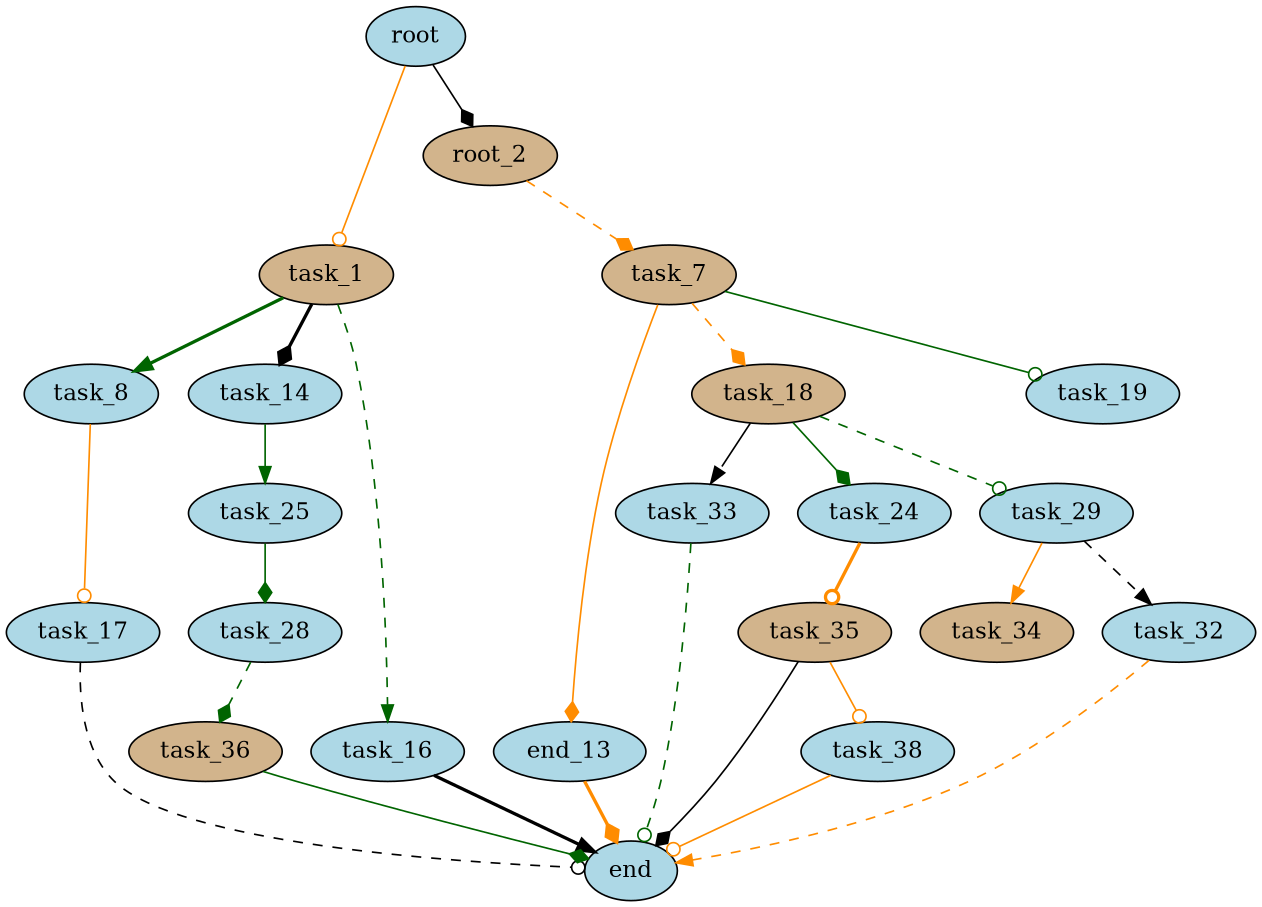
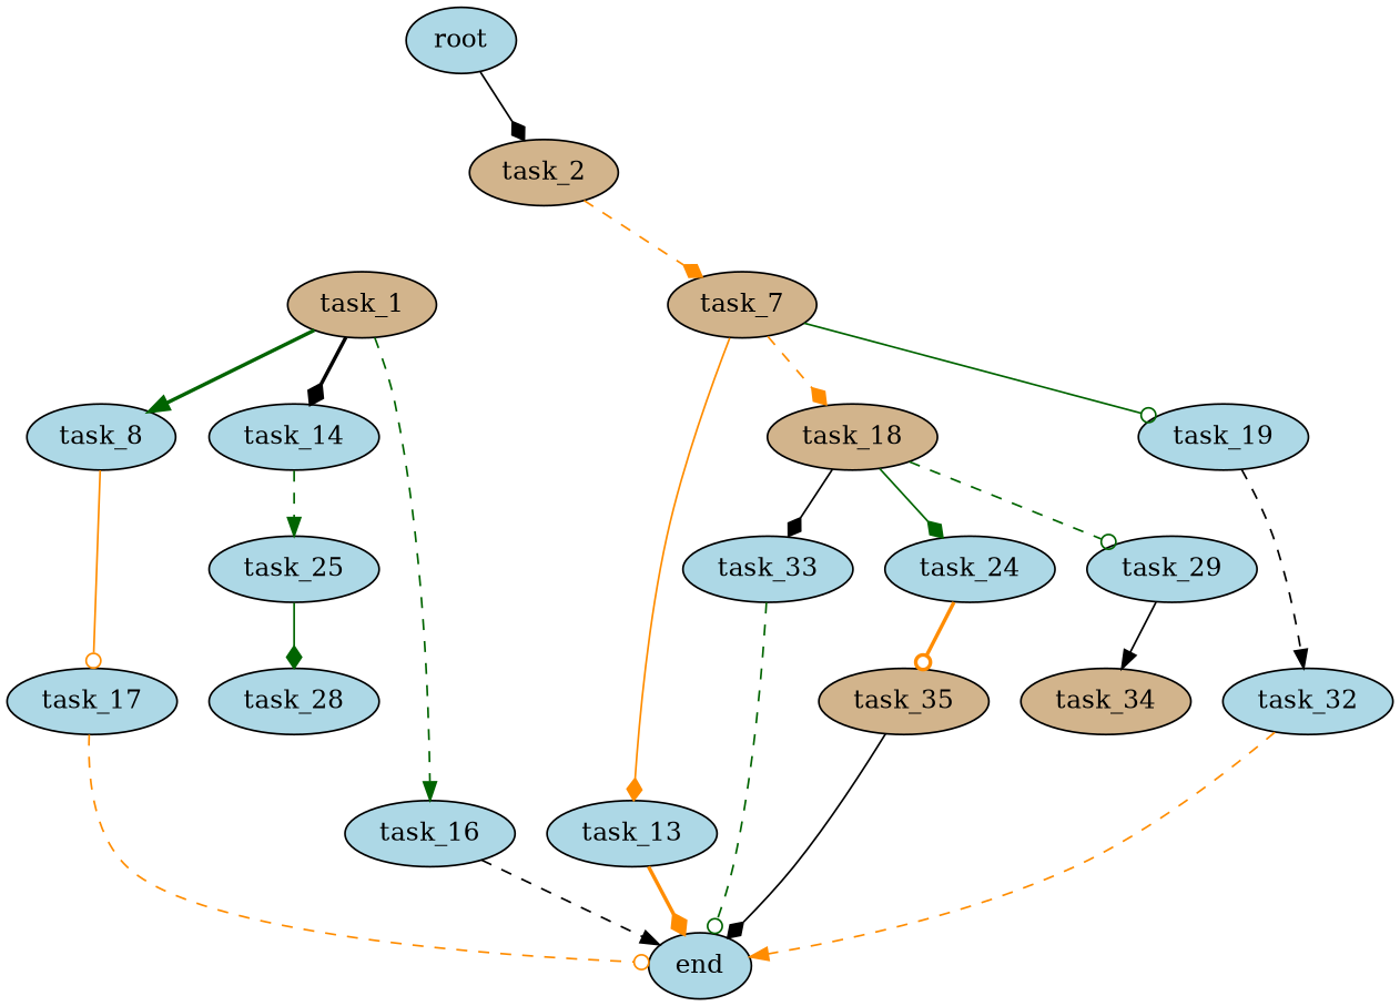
  digraph {
    node [fillcolor=lightblue style=filled]
    edge [arrowhead=diamond color=darkorange style=solid]
    task_1 [fillcolor=tan]
    root
-   task_2 [fillcolor=tan label=root_2]
+   task_2 [fillcolor=tan]
    task_8
    task_14
    task_16
    task_7 [fillcolor=tan]
    task_17
    task_25
    end
-   task_13 [label=end_13]
+   task_13
    task_18 [fillcolor=tan]
    task_19
    task_28
    task_24
    task_29
    task_33
    task_32
    task_35 [fillcolor=tan]
    task_34 [fillcolor=tan]
-   task_36 [fillcolor=tan]
-   task_38
    task_1 -> task_8 [arrowhead=normal color=darkgreen style=bold]
    task_1 -> task_14 [color=black style=bold]
    task_1 -> task_16 [arrowhead=normal color=darkgreen style=dashed]
-   root -> task_1 [arrowhead=odot]
    root -> task_2 [color=black]
    task_2 -> task_7 [style=dashed]
    task_8 -> task_17 [arrowhead=odot]
-   task_14 -> task_25 [arrowhead=normal color=darkgreen]
-   task_16 -> end [arrowhead=normal color=black style=bold]
+   task_14 -> task_25 [arrowhead=normal color=darkgreen style=dashed]
+   task_16 -> end [arrowhead=normal color=black style=dashed]
    task_7 -> task_13
    task_7 -> task_18 [style=dashed]
    task_7 -> task_19 [arrowhead=odot color=darkgreen]
-   task_17 -> end [arrowhead=odot color=black style=dashed]
+   task_17 -> end [arrowhead=odot style=dashed]
    task_25 -> task_28 [color=darkgreen]
    task_13 -> end [style=bold]
    task_18 -> task_24 [color=darkgreen]
    task_18 -> task_29 [arrowhead=odot color=darkgreen style=dashed]
-   task_18 -> task_33 [arrowhead=normal color=black]
-   task_29 -> task_32 [arrowhead=normal color=black style=dashed]
-   task_28 -> task_36 [color=darkgreen style=dashed]
+   task_18 -> task_33 [color=black]
+   task_19 -> task_32 [arrowhead=normal color=black style=dashed]
    task_24 -> task_35 [arrowhead=odot style=bold]
-   task_29 -> task_34 [arrowhead=normal]
+   task_29 -> task_34 [arrowhead=normal color=black]
    task_33 -> end [arrowhead=odot color=darkgreen style=dashed]
    task_32 -> end [arrowhead=normal style=dashed]
    task_35 -> end [color=black]
-   task_35 -> task_38 [arrowhead=odot]
-   task_36 -> end [color=darkgreen]
-   task_38 -> end [arrowhead=odot]
  }
